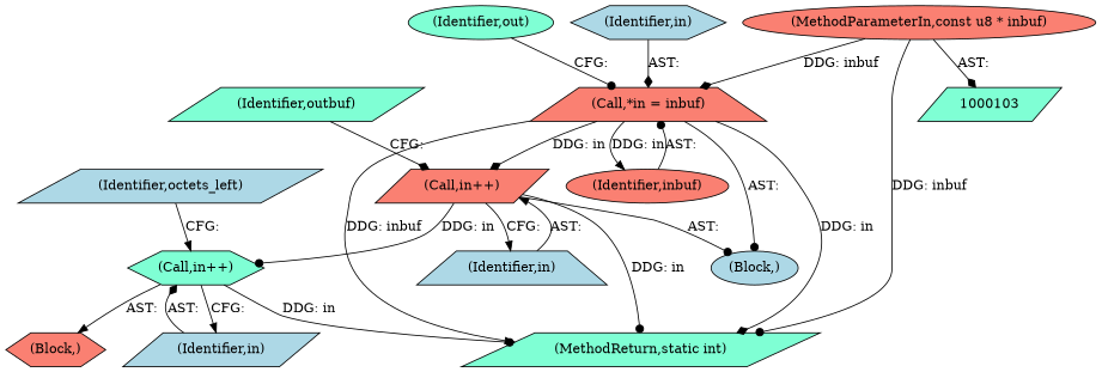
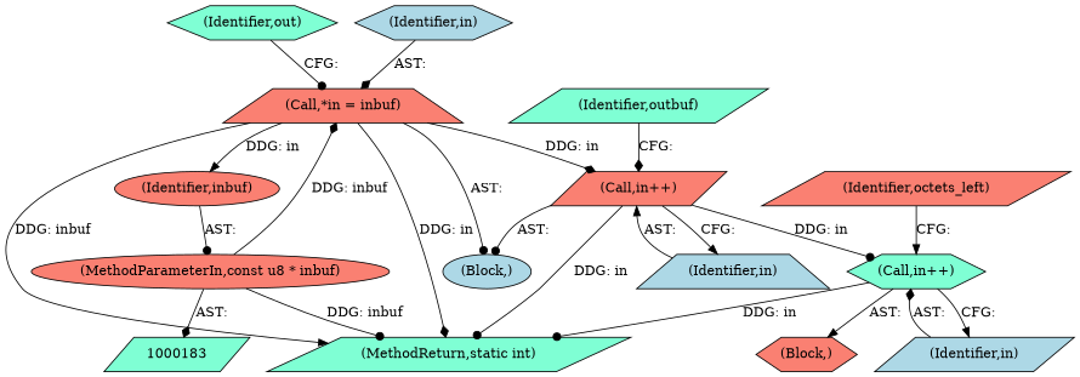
  digraph {
    node [fillcolor=salmon shape=parallelogram style=filled]
    edge [arrowhead=dot]
    n1 [fillcolor=aquamarine label="(Call,in++)" shape=hexagon]
    n2 [fillcolor=aquamarine label="(MethodReturn,static int)"]
    n3 [label="(Block,)" shape=hexagon]
    n4 [fillcolor=lightblue label="(Identifier,in)"]
    n5 [label="(Call,in++)"]
    n6 [fillcolor=lightblue label="(Identifier,in)" shape=trapezium]
    n7 [fillcolor=lightblue label="(Block,)" shape=ellipse]
    n8 [label="(Call,*in = inbuf)" shape=trapezium]
    n9 [label="(Identifier,inbuf)" shape=ellipse]
    n10 [label="(MethodParameterIn,const u8 * inbuf)" shape=ellipse]
-   1000103 [fillcolor=aquamarine]
+   1000103 [fillcolor=aquamarine label=1000183]
    n12 [fillcolor=aquamarine label="(Identifier,outbuf)"]
-   n13 [fillcolor=aquamarine label="(Identifier,out)" shape=ellipse]
+   n13 [fillcolor=aquamarine label="(Identifier,out)" shape=hexagon]
    n14 [fillcolor=lightblue label="(Identifier,in)" shape=hexagon]
-   n15 [fillcolor=lightblue label="(Identifier,octets_left)"]
+   n15 [label="(Identifier,octets_left)"]
    n1 -> n2 [label="DDG: in"]
    n1 -> n3 [arrowhead=normal label="AST: "]
    n1 -> n4 [arrowhead=normal label="CFG: "]
    n4 -> n1 [arrowhead=diamond label="AST: "]
    n5 -> n1 [label="DDG: in"]
    n5 -> n2 [label="DDG: in"]
    n5 -> n6 [arrowhead=normal label="CFG: "]
    n5 -> n7 [label="AST: "]
    n6 -> n5 [arrowhead=normal label="AST: "]
    n8 -> n2 [arrowhead=diamond label="DDG: in"]
    n8 -> n2 [arrowhead=normal label="DDG: inbuf"]
    n8 -> n5 [arrowhead=diamond label="DDG: in"]
    n8 -> n7 [label="AST: "]
    n8 -> n9 [arrowhead=normal label="DDG: in"]
-   n9 -> n8 [label="AST: "]
+   n9 -> n10 [label="AST: "]
    n10 -> n2 [label="DDG: inbuf"]
    n10 -> n8 [arrowhead=diamond label="DDG: inbuf"]
    n10 -> 1000103 [arrowhead=diamond label="AST: "]
    n12 -> n5 [arrowhead=diamond label="CFG: "]
    n13 -> n8 [label="CFG: "]
    n14 -> n8 [arrowhead=diamond label="AST: "]
    n15 -> n1 [arrowhead=normal label="CFG: "]
  }
